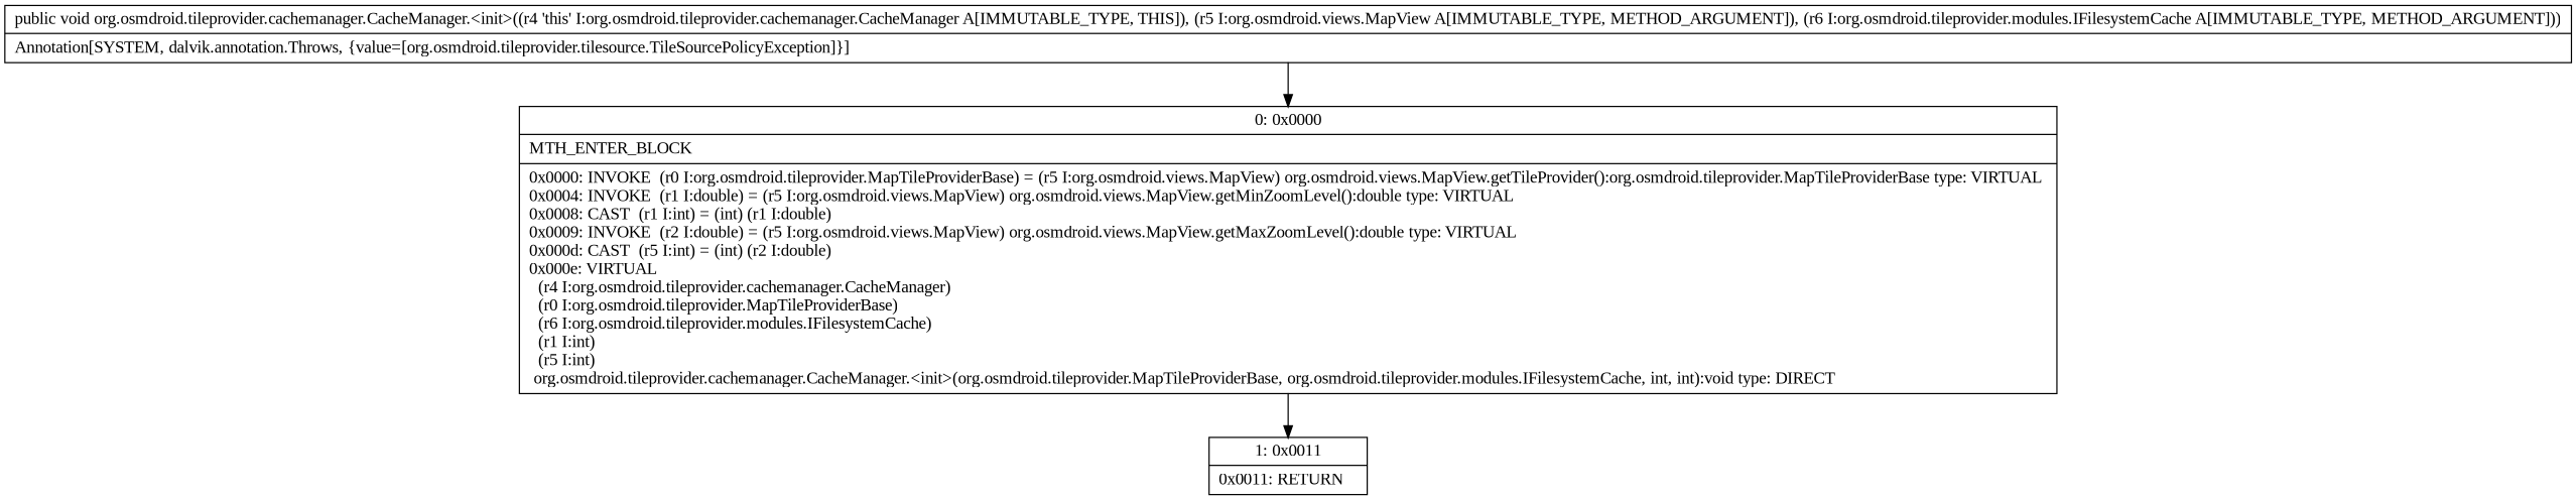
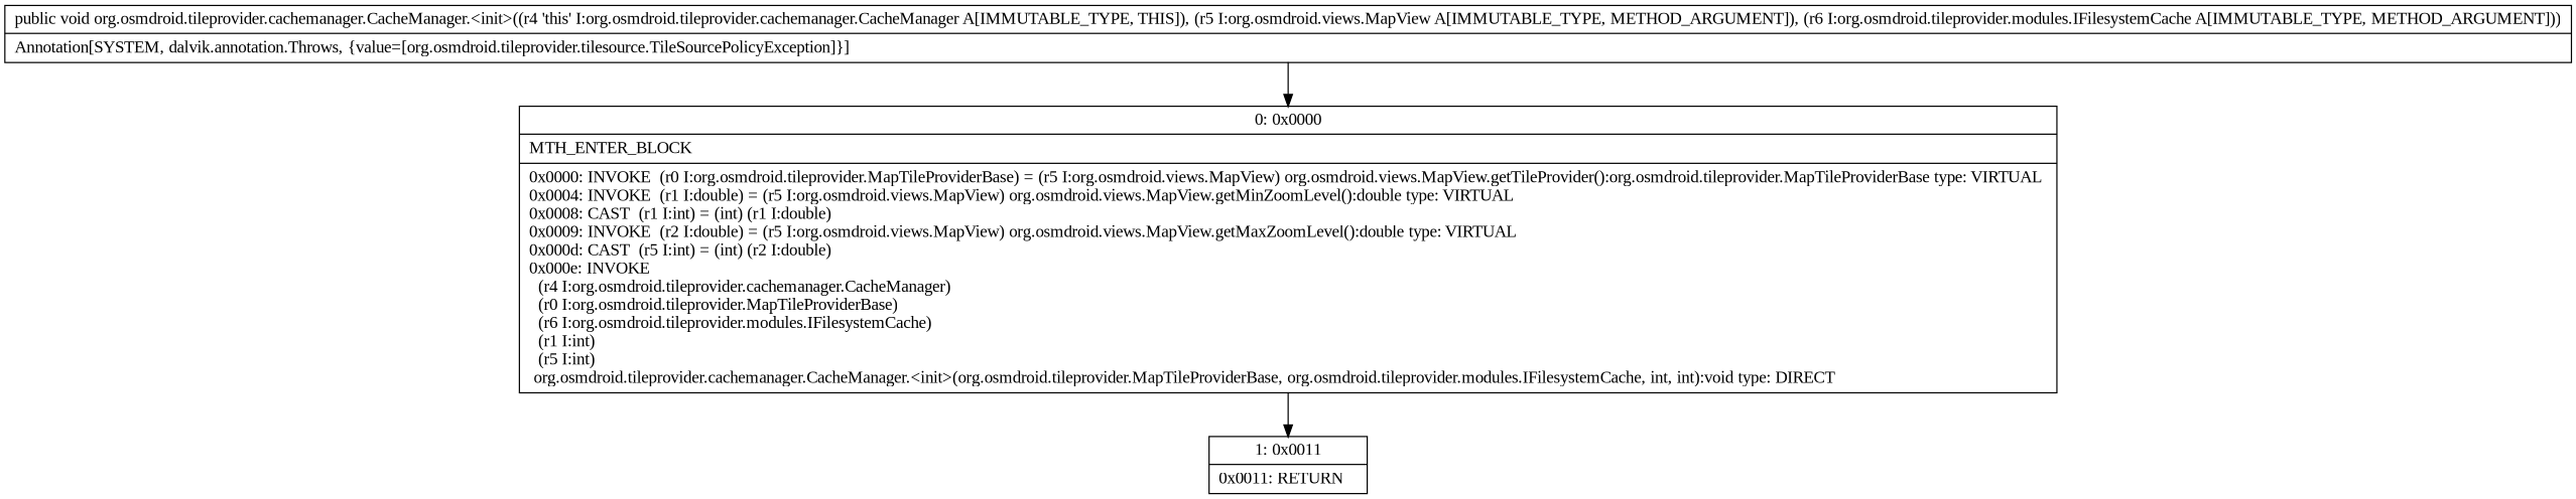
  digraph {
    fontname="Liberation Serif"
    node [shape=record fontname="Liberation Serif"]
    edge [fontname="Liberation Serif"]
-   n1 [label="{0\:\ 0x0000|MTH_ENTER_BLOCK\l|0x0000: INVOKE  (r0 I:org.osmdroid.tileprovider.MapTileProviderBase) = (r5 I:org.osmdroid.views.MapView) org.osmdroid.views.MapView.getTileProvider():org.osmdroid.tileprovider.MapTileProviderBase type: VIRTUAL \l0x0004: INVOKE  (r1 I:double) = (r5 I:org.osmdroid.views.MapView) org.osmdroid.views.MapView.getMinZoomLevel():double type: VIRTUAL \l0x0008: CAST  (r1 I:int) = (int) (r1 I:double) \l0x0009: INVOKE  (r2 I:double) = (r5 I:org.osmdroid.views.MapView) org.osmdroid.views.MapView.getMaxZoomLevel():double type: VIRTUAL \l0x000d: CAST  (r5 I:int) = (int) (r2 I:double) \l0x000e: VIRTUAL  \l  (r4 I:org.osmdroid.tileprovider.cachemanager.CacheManager)\l  (r0 I:org.osmdroid.tileprovider.MapTileProviderBase)\l  (r6 I:org.osmdroid.tileprovider.modules.IFilesystemCache)\l  (r1 I:int)\l  (r5 I:int)\l org.osmdroid.tileprovider.cachemanager.CacheManager.\<init\>(org.osmdroid.tileprovider.MapTileProviderBase, org.osmdroid.tileprovider.modules.IFilesystemCache, int, int):void type: DIRECT \l}"]
+   n1 [label="{0\:\ 0x0000|MTH_ENTER_BLOCK\l|0x0000: INVOKE  (r0 I:org.osmdroid.tileprovider.MapTileProviderBase) = (r5 I:org.osmdroid.views.MapView) org.osmdroid.views.MapView.getTileProvider():org.osmdroid.tileprovider.MapTileProviderBase type: VIRTUAL \l0x0004: INVOKE  (r1 I:double) = (r5 I:org.osmdroid.views.MapView) org.osmdroid.views.MapView.getMinZoomLevel():double type: VIRTUAL \l0x0008: CAST  (r1 I:int) = (int) (r1 I:double) \l0x0009: INVOKE  (r2 I:double) = (r5 I:org.osmdroid.views.MapView) org.osmdroid.views.MapView.getMaxZoomLevel():double type: VIRTUAL \l0x000d: CAST  (r5 I:int) = (int) (r2 I:double) \l0x000e: INVOKE  \l  (r4 I:org.osmdroid.tileprovider.cachemanager.CacheManager)\l  (r0 I:org.osmdroid.tileprovider.MapTileProviderBase)\l  (r6 I:org.osmdroid.tileprovider.modules.IFilesystemCache)\l  (r1 I:int)\l  (r5 I:int)\l org.osmdroid.tileprovider.cachemanager.CacheManager.\<init\>(org.osmdroid.tileprovider.MapTileProviderBase, org.osmdroid.tileprovider.modules.IFilesystemCache, int, int):void type: DIRECT \l}"]
    n2 [label="{1\:\ 0x0011|0x0011: RETURN   \l}"]
    n3 [label="{public void org.osmdroid.tileprovider.cachemanager.CacheManager.\<init\>((r4 'this' I:org.osmdroid.tileprovider.cachemanager.CacheManager A[IMMUTABLE_TYPE, THIS]), (r5 I:org.osmdroid.views.MapView A[IMMUTABLE_TYPE, METHOD_ARGUMENT]), (r6 I:org.osmdroid.tileprovider.modules.IFilesystemCache A[IMMUTABLE_TYPE, METHOD_ARGUMENT]))  | Annotation[SYSTEM, dalvik.annotation.Throws, \{value=[org.osmdroid.tileprovider.tilesource.TileSourcePolicyException]\}]\l}"]
    n1 -> n2
    n3 -> n1
  }
